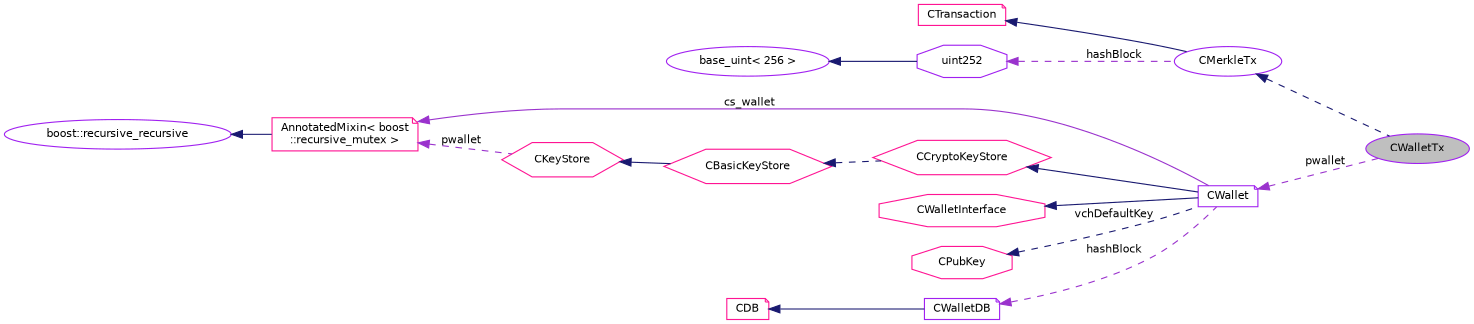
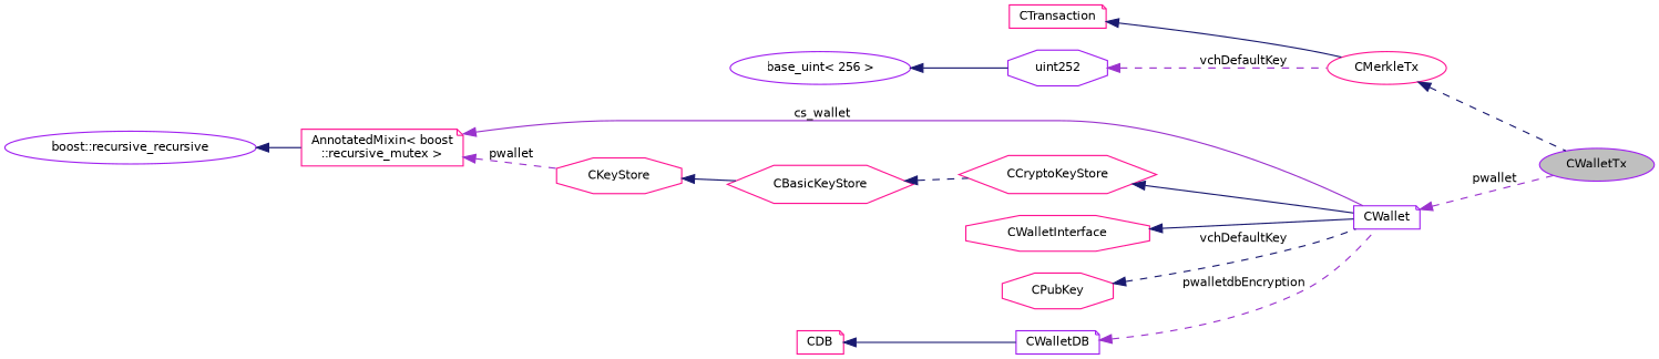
  digraph {
    rankdir=LR
    node [color=deeppink fillcolor=white fontname=Helvetica fontsize=10 shape=note style=filled]
    edge [color=midnightblue dir=back fontname=Helvetica fontsize=10 labelfontname=Helvetica labelfontsize=10 style=solid]
    n1 [color=purple fillcolor=grey75 fontcolor=black height=0.2 label=CWalletTx shape=ellipse width=0.4]
-   n2 [color=purple height=0.2 label=CMerkleTx shape=ellipse width=0.4]
+   n2 [height=0.2 label=CMerkleTx shape=ellipse width=0.4]
    n3 [height=0.2 label=CTransaction width=0.4]
    n4 [color=purple height=0.2 label=uint252 shape=octagon width=0.4]
    n5 [color=purple height=0.2 label="base_uint\< 256 \>" shape=ellipse width=0.4]
    n6 [color=purple height=0.2 label=CWallet width=0.4]
    n7 [height=0.2 label=CCryptoKeyStore shape=hexagon width=0.4]
    n8 [height=0.2 label=CBasicKeyStore shape=hexagon width=0.4]
-   n9 [height=0.2 label=CKeyStore shape=hexagon width=0.4]
+   n9 [height=0.2 label=CKeyStore shape=octagon width=0.4]
    n10 [height=0.2 label="AnnotatedMixin\< boost\l::recursive_mutex \>" width=0.4]
    n11 [color=purple height=0.2 label="boost::recursive_recursive" shape=ellipse width=0.4]
    n12 [height=0.2 label=CWalletInterface shape=octagon width=0.4]
    n13 [height=0.2 label=CPubKey shape=octagon width=0.4]
    n14 [color=purple height=0.2 label=CWalletDB width=0.4]
    n15 [height=0.2 label=CDB width=0.4]
    n2 -> n1 [style=dashed]
    n3 -> n2
-   n4 -> n2 [color=darkorchid3 label=" hashBlock" style=dashed]
+   n4 -> n2 [color=darkorchid3 label=" vchDefaultKey" style=dashed]
    n5 -> n4
    n6 -> n1 [color=darkorchid3 label=" pwallet" style=dashed]
    n7 -> n6
    n8 -> n7 [style=dashed]
    n9 -> n8
    n10 -> n6 [color=darkorchid3 label=" cs_wallet"]
    n10 -> n9 [color=darkorchid3 label=" pwallet" style=dashed]
    n11 -> n10
    n12 -> n6
    n13 -> n6 [label=" vchDefaultKey" style=dashed]
-   n14 -> n6 [color=darkorchid3 label=" hashBlock" style=dashed]
+   n14 -> n6 [color=darkorchid3 label=" pwalletdbEncryption" style=dashed]
    n15 -> n14
  }
